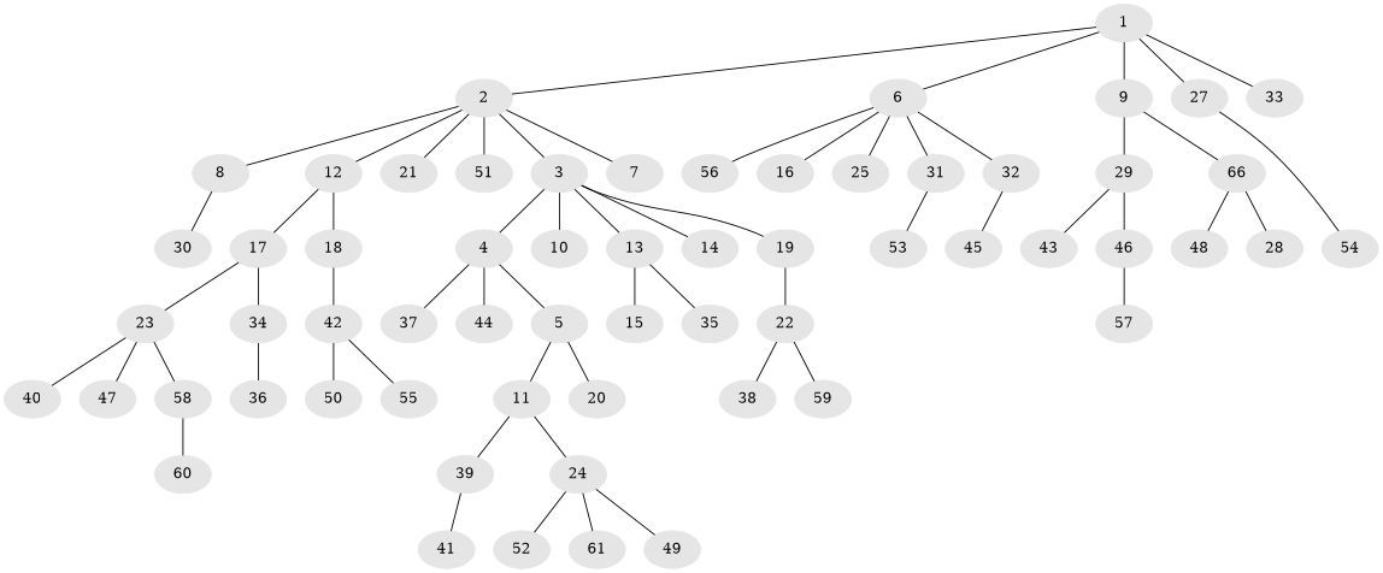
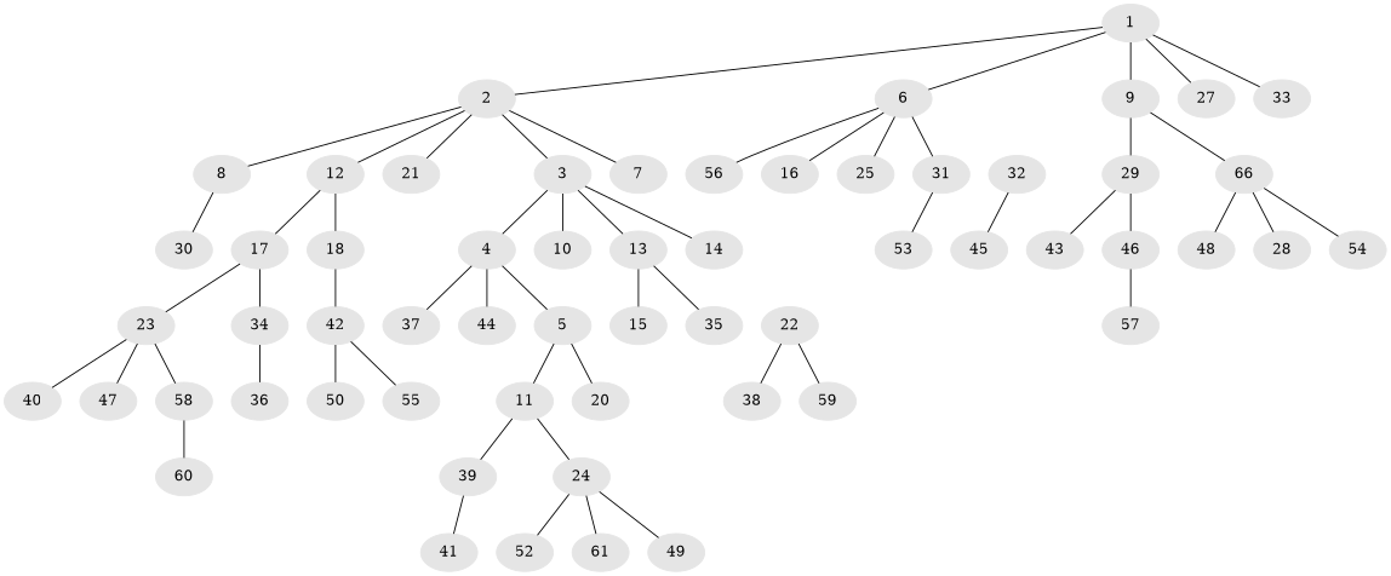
  graph {
    node [color=gray90 style=filled]
    1
    2
    6
    9
    27
    33
    3
    7
    8
    12
    21
-   51
    16
    25
    31
    32
    56
    n18 [label=66]
    29
    4
    10
    13
    14
-   19
    30
    17
    18
    5
    37
    44
    15
    35
    22
    11
    20
    24
    39
    53
    45
    28
    48
    54
    43
    46
    49
    52
    61
    41
    23
    34
    42
    40
    47
    58
    38
    59
    50
    55
    60
    57
    36
    1 -- 2
    1 -- 6
    1 -- 9
    1 -- 27
    1 -- 33
    2 -- 3
    2 -- 7
    2 -- 8
    2 -- 12
    2 -- 21
-   2 -- 51
    6 -- 16
    6 -- 25
    6 -- 31
-   6 -- 32
    6 -- 56
    9 -- n18
    9 -- 29
    3 -- 4
    3 -- 10
    3 -- 13
    3 -- 14
-   3 -- 19
    8 -- 30
    12 -- 17
    12 -- 18
    31 -- 53
    32 -- 45
    n18 -- 28
    n18 -- 48
-   27 -- 54
+   n18 -- 54
    29 -- 43
    29 -- 46
    4 -- 5
    4 -- 37
    4 -- 44
    13 -- 15
    13 -- 35
-   19 -- 22
    17 -- 23
    17 -- 34
    18 -- 42
    5 -- 11
    5 -- 20
    22 -- 38
    22 -- 59
    11 -- 24
    11 -- 39
    24 -- 49
    24 -- 52
    24 -- 61
    39 -- 41
    46 -- 57
    23 -- 40
    23 -- 47
    23 -- 58
    34 -- 36
    42 -- 50
    42 -- 55
    58 -- 60
  }
